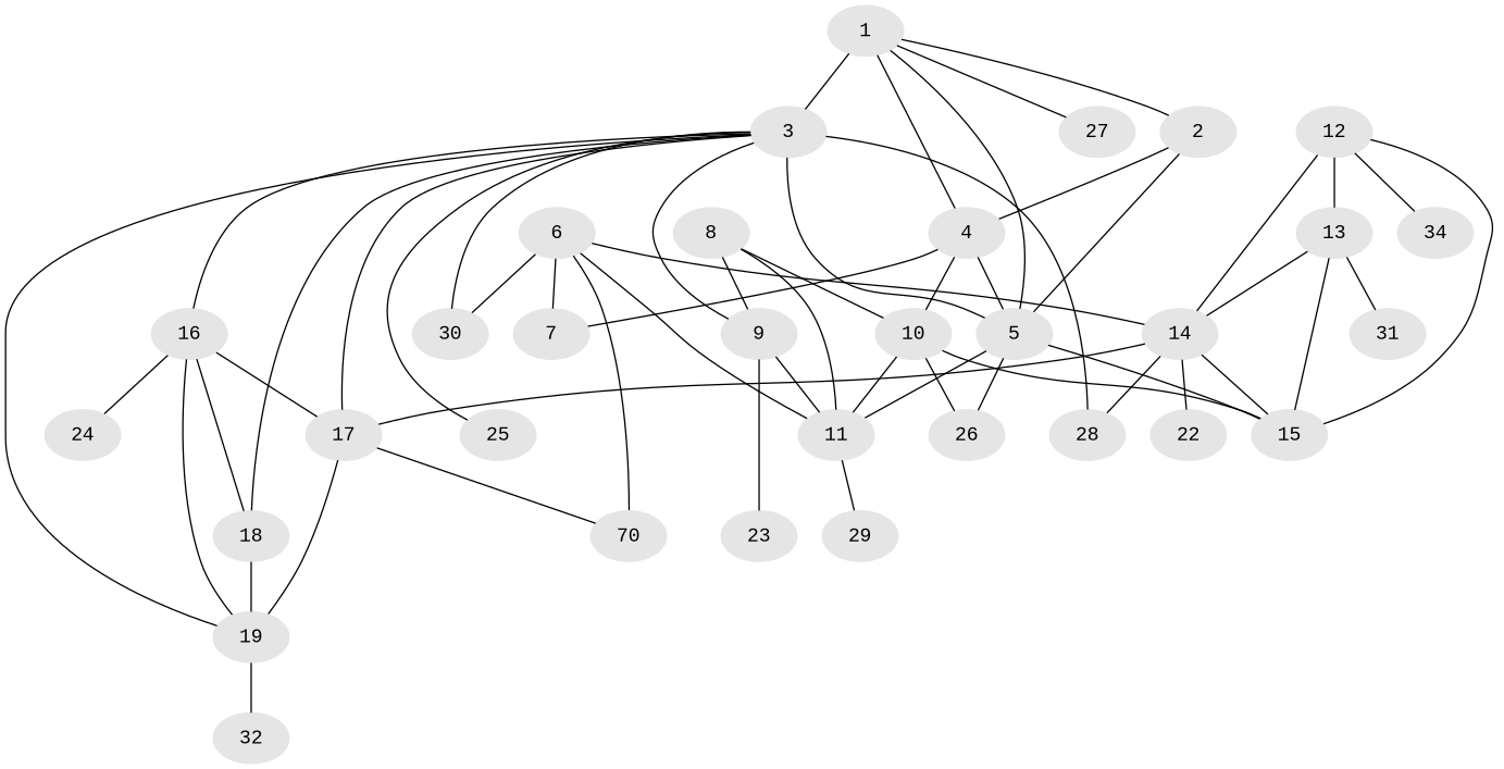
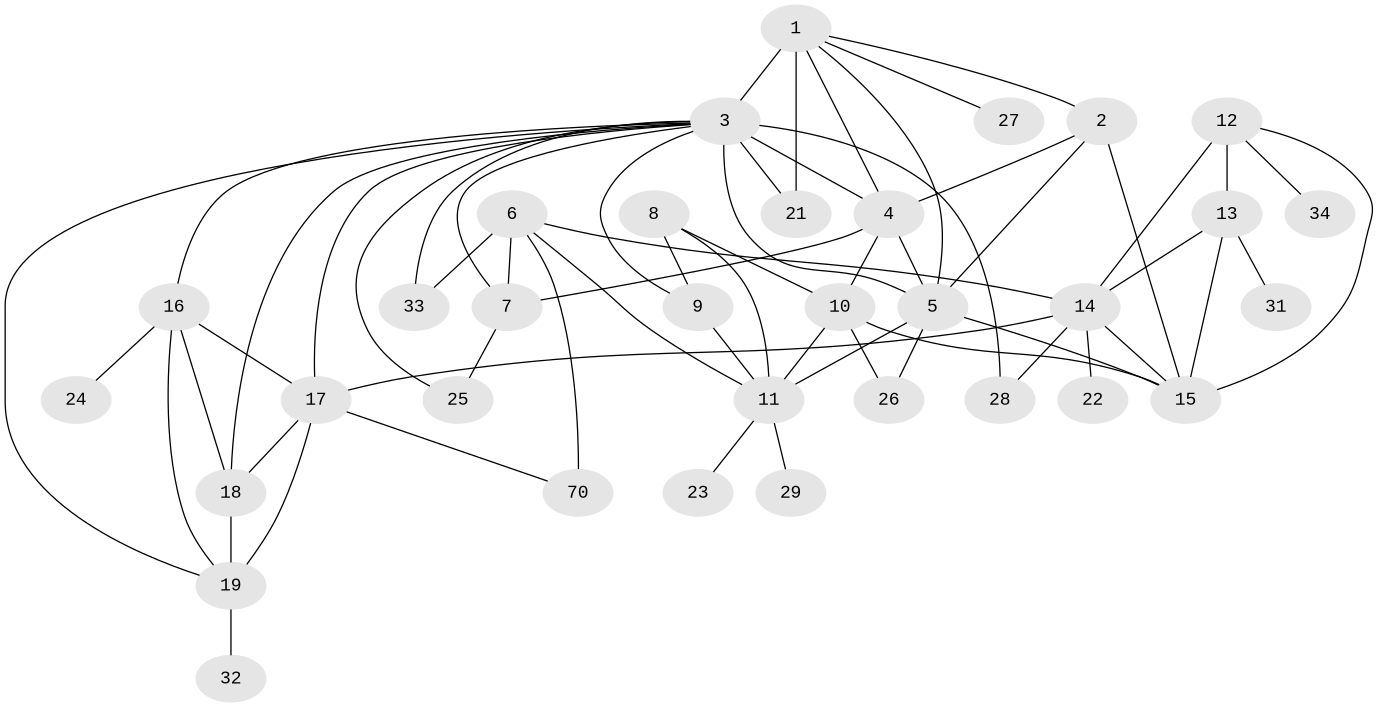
  graph {
    fontname="Liberation Mono"
    node [color=gray90 fontname="Liberation Mono" style=filled]
    edge [fontname="Liberation Mono" weight=1.0]
    1
    2
    3
    4
    5
+   21
    27
    15
    7
    9
    16
    17
    18
    19
    25
    28
-   33 [label=30]
+   33
    10
    11
    26
    23
    24
    n23 [label=70]
    32
    29
    6
    14
    22
    8
    12
    13
    n32 [label=34]
    31
    1 -- 2
    1 -- 3
    1 -- 4
    1 -- 5
+   1 -- 21 [weight=4.0]
    1 -- 27
    2 -- 4
    2 -- 5
+   2 -- 15
+   3 -- 4 [weight=5.0]
    3 -- 5
+   3 -- 21
+   3 -- 7
    3 -- 9
    3 -- 16
    3 -- 17
    3 -- 18
    3 -- 19
    3 -- 25
    3 -- 28
    3 -- 33
    4 -- 5
    4 -- 7
    4 -- 10
    5 -- 15
    5 -- 11
    5 -- 26
+   7 -- 25
    9 -- 11
-   9 -- 23
+   11 -- 23
    16 -- 17
    16 -- 18
    16 -- 19
    16 -- 24
+   17 -- 18
    17 -- 19
    17 -- n23
    18 -- 19 [weight=4.0]
    19 -- 32
    10 -- 15
    10 -- 11
    10 -- 26
    11 -- 29
    6 -- 7 [weight=5.0]
    6 -- 33
    6 -- 11
    6 -- n23 [weight=3.0]
    6 -- 14
    14 -- 15
    14 -- 17
    14 -- 28
    14 -- 22
    8 -- 9 [weight=2.0]
    8 -- 10 [weight=2.0]
    8 -- 11 [weight=2.0]
    12 -- 15 [weight=2.0]
    12 -- 14 [weight=2.0]
    12 -- 13 [weight=2.0]
    12 -- n32
    13 -- 15
    13 -- 14
    13 -- 31
  }
